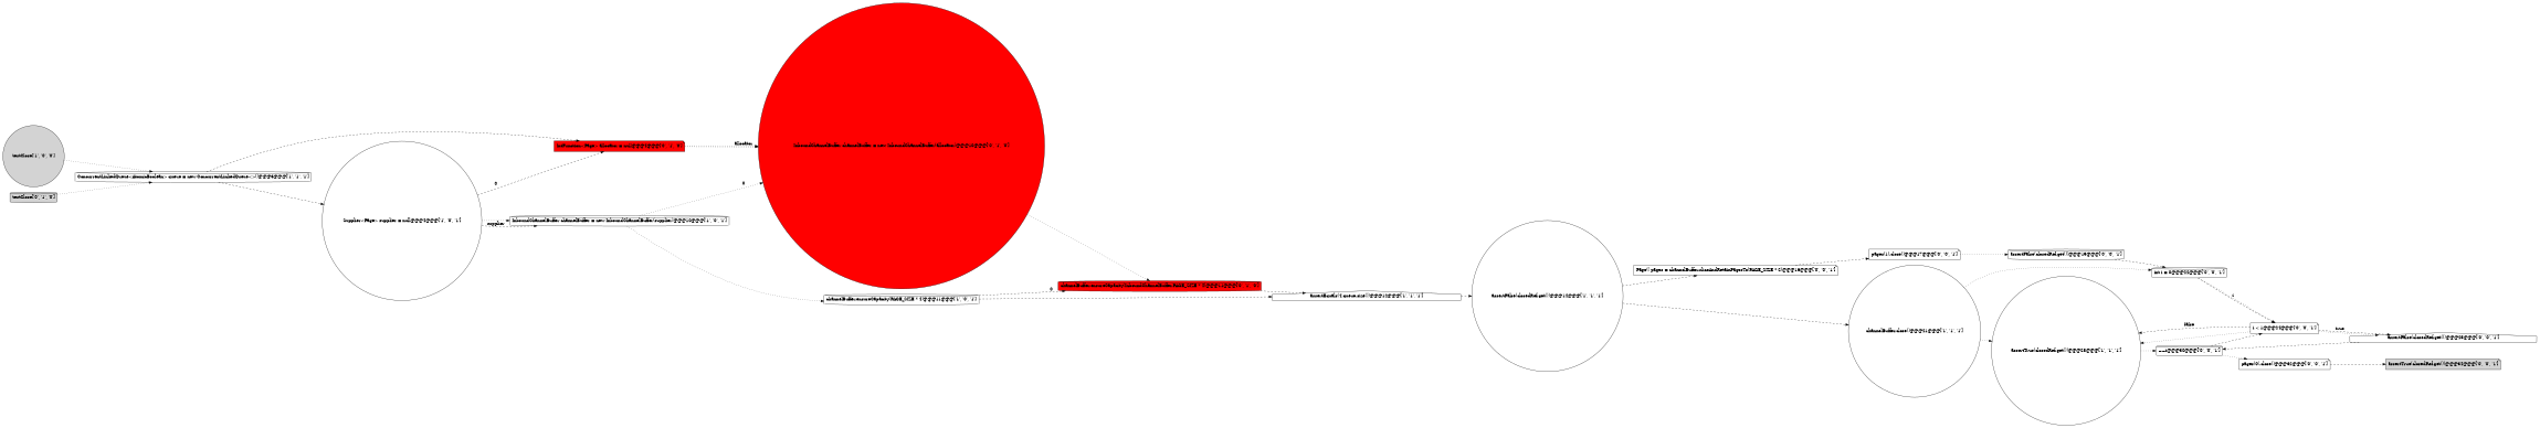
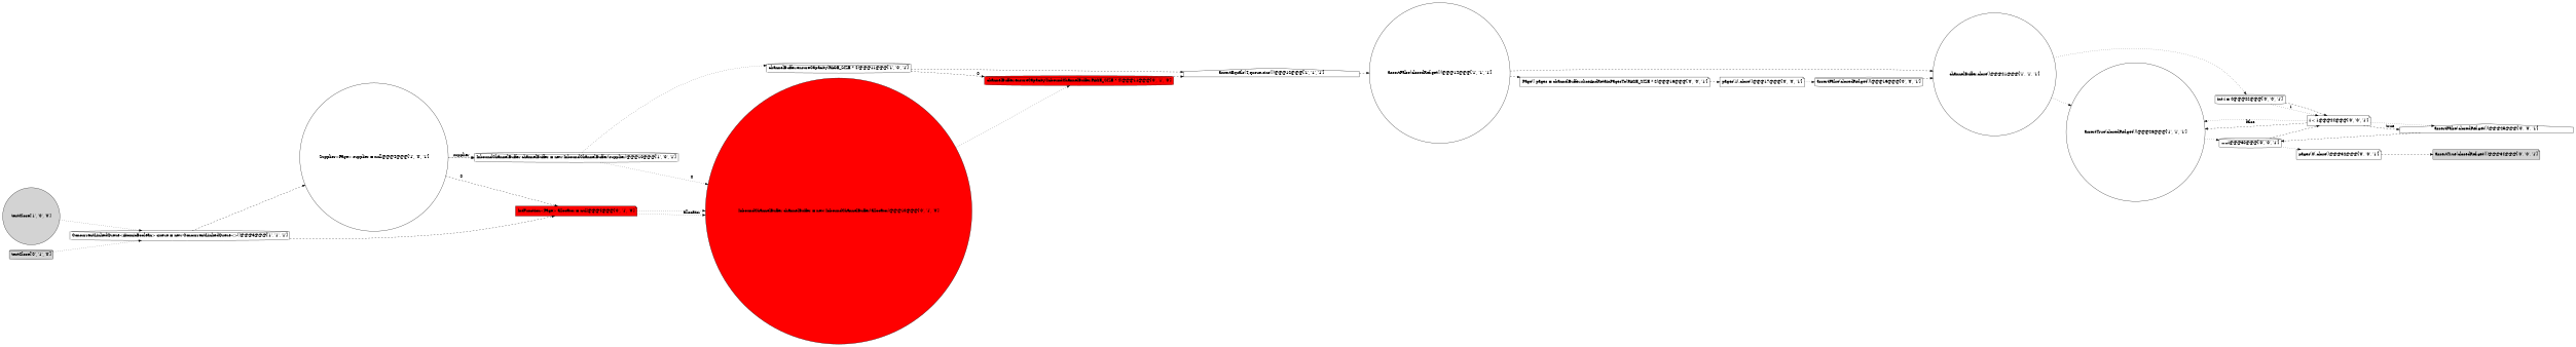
  digraph {
    rankdir=LR
    node [fillcolor=white shape=cylinder style=filled]
    edge [style=dashed]
    n1 [label="ConcurrentLinkedQueue<AtomicBoolean> queue = new ConcurrentLinkedQueue<>()@@@3@@@['1', '1', '1']"]
    n2 [label="Supplier<Page> supplier = null@@@4@@@['1', '0', '1']" shape=circle]
    n3 [fillcolor=red label="IntFunction<Page> allocator = null@@@4@@@['0', '1', '0']" shape=note]
    n4 [label="InboundChannelBuffer channelBuffer = new InboundChannelBuffer(supplier)@@@10@@@['1', '0', '1']"]
    n5 [fillcolor=red label="InboundChannelBuffer channelBuffer = new InboundChannelBuffer(allocator)@@@10@@@['0', '1', '0']" shape=circle]
    n6 [label="pages(1(.close()@@@17@@@['0', '0', '1']" shape=note]
    n7 [label="assertFalse(closedRef.get())@@@19@@@['0', '0', '1']"]
    n8 [label="channelBuffer.close()@@@21@@@['1', '1', '1']" shape=circle]
    n9 [label="assertFalse(closedRef.get())@@@14@@@['1', '1', '1']" shape=circle]
    n10 [label="Page(( pages = channelBuffer.sliceAndRetainPagesTo(PAGE_SIZE * 2)@@@16@@@['0', '0', '1']" shape=note]
    n11 [label="assertTrue(closedRef.get())@@@28@@@['1', '1', '1']" shape=circle]
    n12 [label="int i = 0@@@22@@@['0', '0', '1']"]
    n13 [label="++i@@@30@@@['0', '0', '1']"]
    n14 [label="i < 1@@@24@@@['0', '0', '1']" shape=note]
    n15 [label="pages(0(.close()@@@32@@@['0', '0', '1']" shape=note]
    n16 [fillcolor=lightgray label="testClose['1', '0', '0']" shape=circle]
    n17 [fillcolor=lightgray label="assertTrue(closedRef.get())@@@34@@@['0', '0', '1']" shape=note]
    n18 [fillcolor=red label="channelBuffer.ensureCapacity(InboundChannelBuffer.PAGE_SIZE * 4)@@@11@@@['0', '1', '0']"]
    n19 [label="assertEquals(4,queue.size())@@@12@@@['1', '1', '1']" shape=house]
    n20 [label="channelBuffer.ensureCapacity(PAGE_SIZE * 4)@@@11@@@['1', '0', '1']"]
    n21 [label="assertFalse(closedRef.get())@@@25@@@['0', '0', '1']" shape=house]
    n22 [fillcolor=lightgray label="testClose['0', '1', '0']"]
    n1 -> n2
    n1 -> n3
    n2 -> n3 [label=0]
    n2 -> n4 [style=dotted]
    n2 -> n4 [label=supplier]
    n3 -> n5 [label=allocator style=dotted]
    n3 -> n5 [style=dotted]
    n4 -> n5 [label=0 style=dotted]
    n4 -> n20 [style=dotted]
    n5 -> n18 [style=dotted]
    n6 -> n7 [style=dotted]
-   n7 -> n12
+   n7 -> n8
    n8 -> n11 [style=dotted]
    n8 -> n12 [style=dotted]
    n9 -> n8
    n9 -> n10
    n10 -> n6
    n11 -> n13 [style=dotted]
    n12 -> n14 [label=i style=dotted]
    n12 -> n14
    n13 -> n14
    n13 -> n15 [style=dotted]
    n14 -> n11 [label=false]
    n14 -> n11 [style=dotted]
    n14 -> n21 [label=true]
    n14 -> n21 [style=dotted]
    n15 -> n17
    n16 -> n1 [style=dotted]
    n18 -> n19
    n19 -> n9
    n20 -> n18 [label=0]
    n20 -> n19
    n21 -> n13
    n22 -> n1 [style=dotted]
  }
